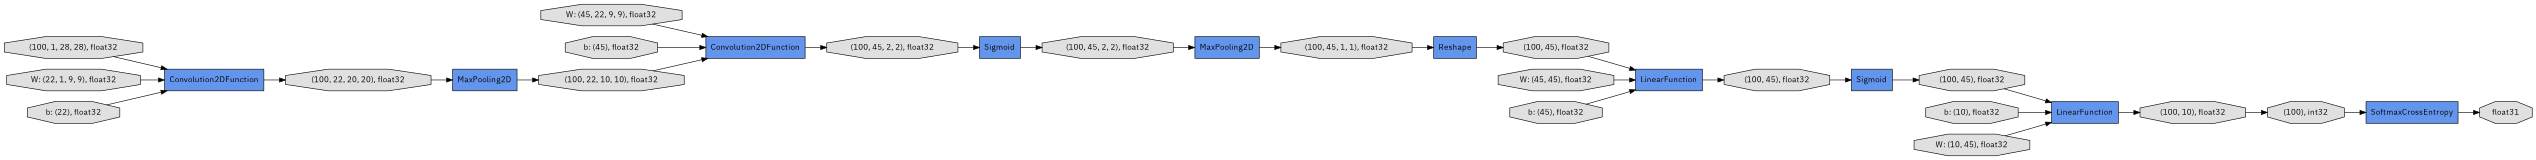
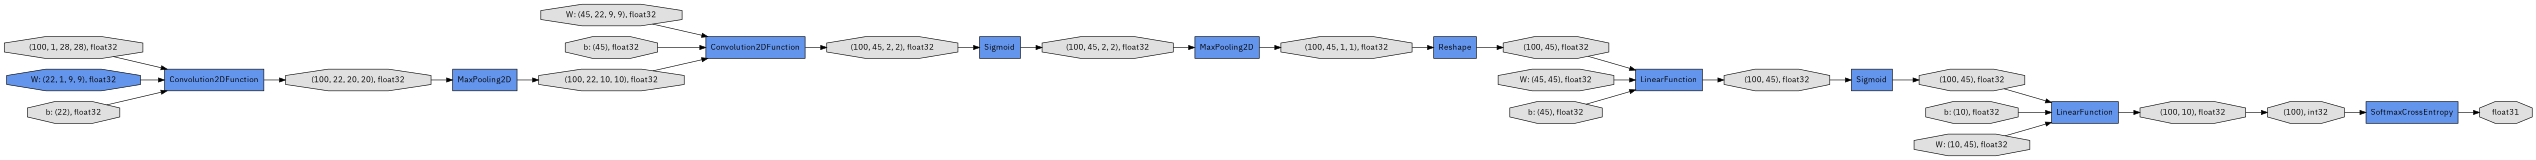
  digraph {
    fontname="IBM Plex Sans"
    rankdir=LR
    node [fillcolor="#E0E0E0" fontname="IBM Plex Sans" shape=octagon style=filled]
    edge [fontname="IBM Plex Sans"]
    n1 [label="W: (45, 22, 9, 9), float32"]
    n2 [fillcolor="#6495ED" label=Convolution2DFunction shape=record]
    n3 [label="(100, 45, 2, 2), float32"]
    n4 [fillcolor="#6495ED" label=Convolution2DFunction shape=record]
    n5 [label="(100, 22, 20, 20), float32"]
    n6 [fillcolor="#6495ED" label=MaxPooling2D shape=record]
    n7 [label=float31]
    n8 [label="(100, 45, 1, 1), float32"]
    n9 [fillcolor="#6495ED" label=Reshape shape=record]
    n10 [label="(100, 45), float32"]
    n11 [fillcolor="#6495ED" label=LinearFunction shape=record]
    n12 [fillcolor="#6495ED" label=Sigmoid shape=record]
    n13 [label="(100, 45, 2, 2), float32"]
    n14 [fillcolor="#6495ED" label=MaxPooling2D shape=record]
    n15 [fillcolor="#6495ED" label=Sigmoid shape=record]
    n16 [label="(100, 45), float32"]
    n17 [fillcolor="#6495ED" label=LinearFunction shape=record]
    n18 [label="b: (45), float32"]
    n19 [label="(100, 22, 10, 10), float32"]
    n20 [label="(100, 1, 28, 28), float32"]
    n21 [label="(100, 45), float32"]
    n22 [label="W: (45, 45), float32"]
    n23 [fillcolor="#6495ED" label=SoftmaxCrossEntropy shape=record]
    n24 [label="(100, 10), float32"]
    n25 [label="(100), int32"]
    n26 [label="b: (45), float32"]
    n27 [label="b: (10), float32"]
-   n28 [label="W: (22, 1, 9, 9), float32"]
+   n28 [fillcolor="#6495ED" label="W: (22, 1, 9, 9), float32"]
    n29 [label="W: (10, 45), float32"]
    n30 [label="b: (22), float32"]
    n1 -> n2
    n2 -> n3
    n3 -> n12
    n4 -> n5
    n5 -> n6
    n6 -> n19
    n8 -> n9
    n9 -> n10
    n10 -> n11
    n11 -> n21
    n12 -> n13
    n13 -> n14
    n14 -> n8
    n15 -> n16
    n16 -> n17
    n17 -> n24
    n18 -> n2
    n19 -> n2
    n20 -> n4
    n21 -> n15
    n22 -> n11
    n23 -> n7
    n24 -> n25
    n25 -> n23
    n26 -> n11
    n27 -> n17
    n28 -> n4
    n29 -> n17
    n30 -> n4
  }
